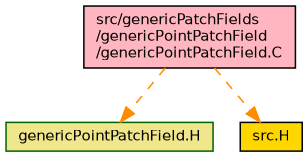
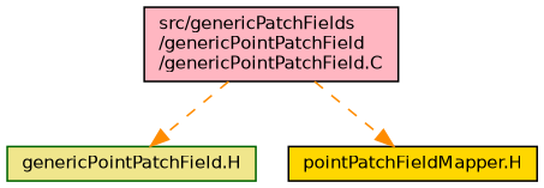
  digraph {
    node [color=black fontname=Helvetica fontsize=10 shape=box style=filled]
    edge [color=darkorange fontname=Helvetica fontsize=10 labelfontname=Helvetica labelfontsize=10 style=dashed]
    n1 [fillcolor=lightpink fontcolor=black height=0.2 label="src/genericPatchFields\l/genericPointPatchField\l/genericPointPatchField.C" width=0.4]
    n2 [color=darkgreen fillcolor=khaki height=0.2 label="genericPointPatchField.H" width=0.4]
-   n3 [fillcolor=gold height=0.2 label="src.H" width=0.4]
+   n3 [fillcolor=gold height=0.2 label="pointPatchFieldMapper.H" width=0.4]
    n1 -> n2
    n1 -> n3
  }
